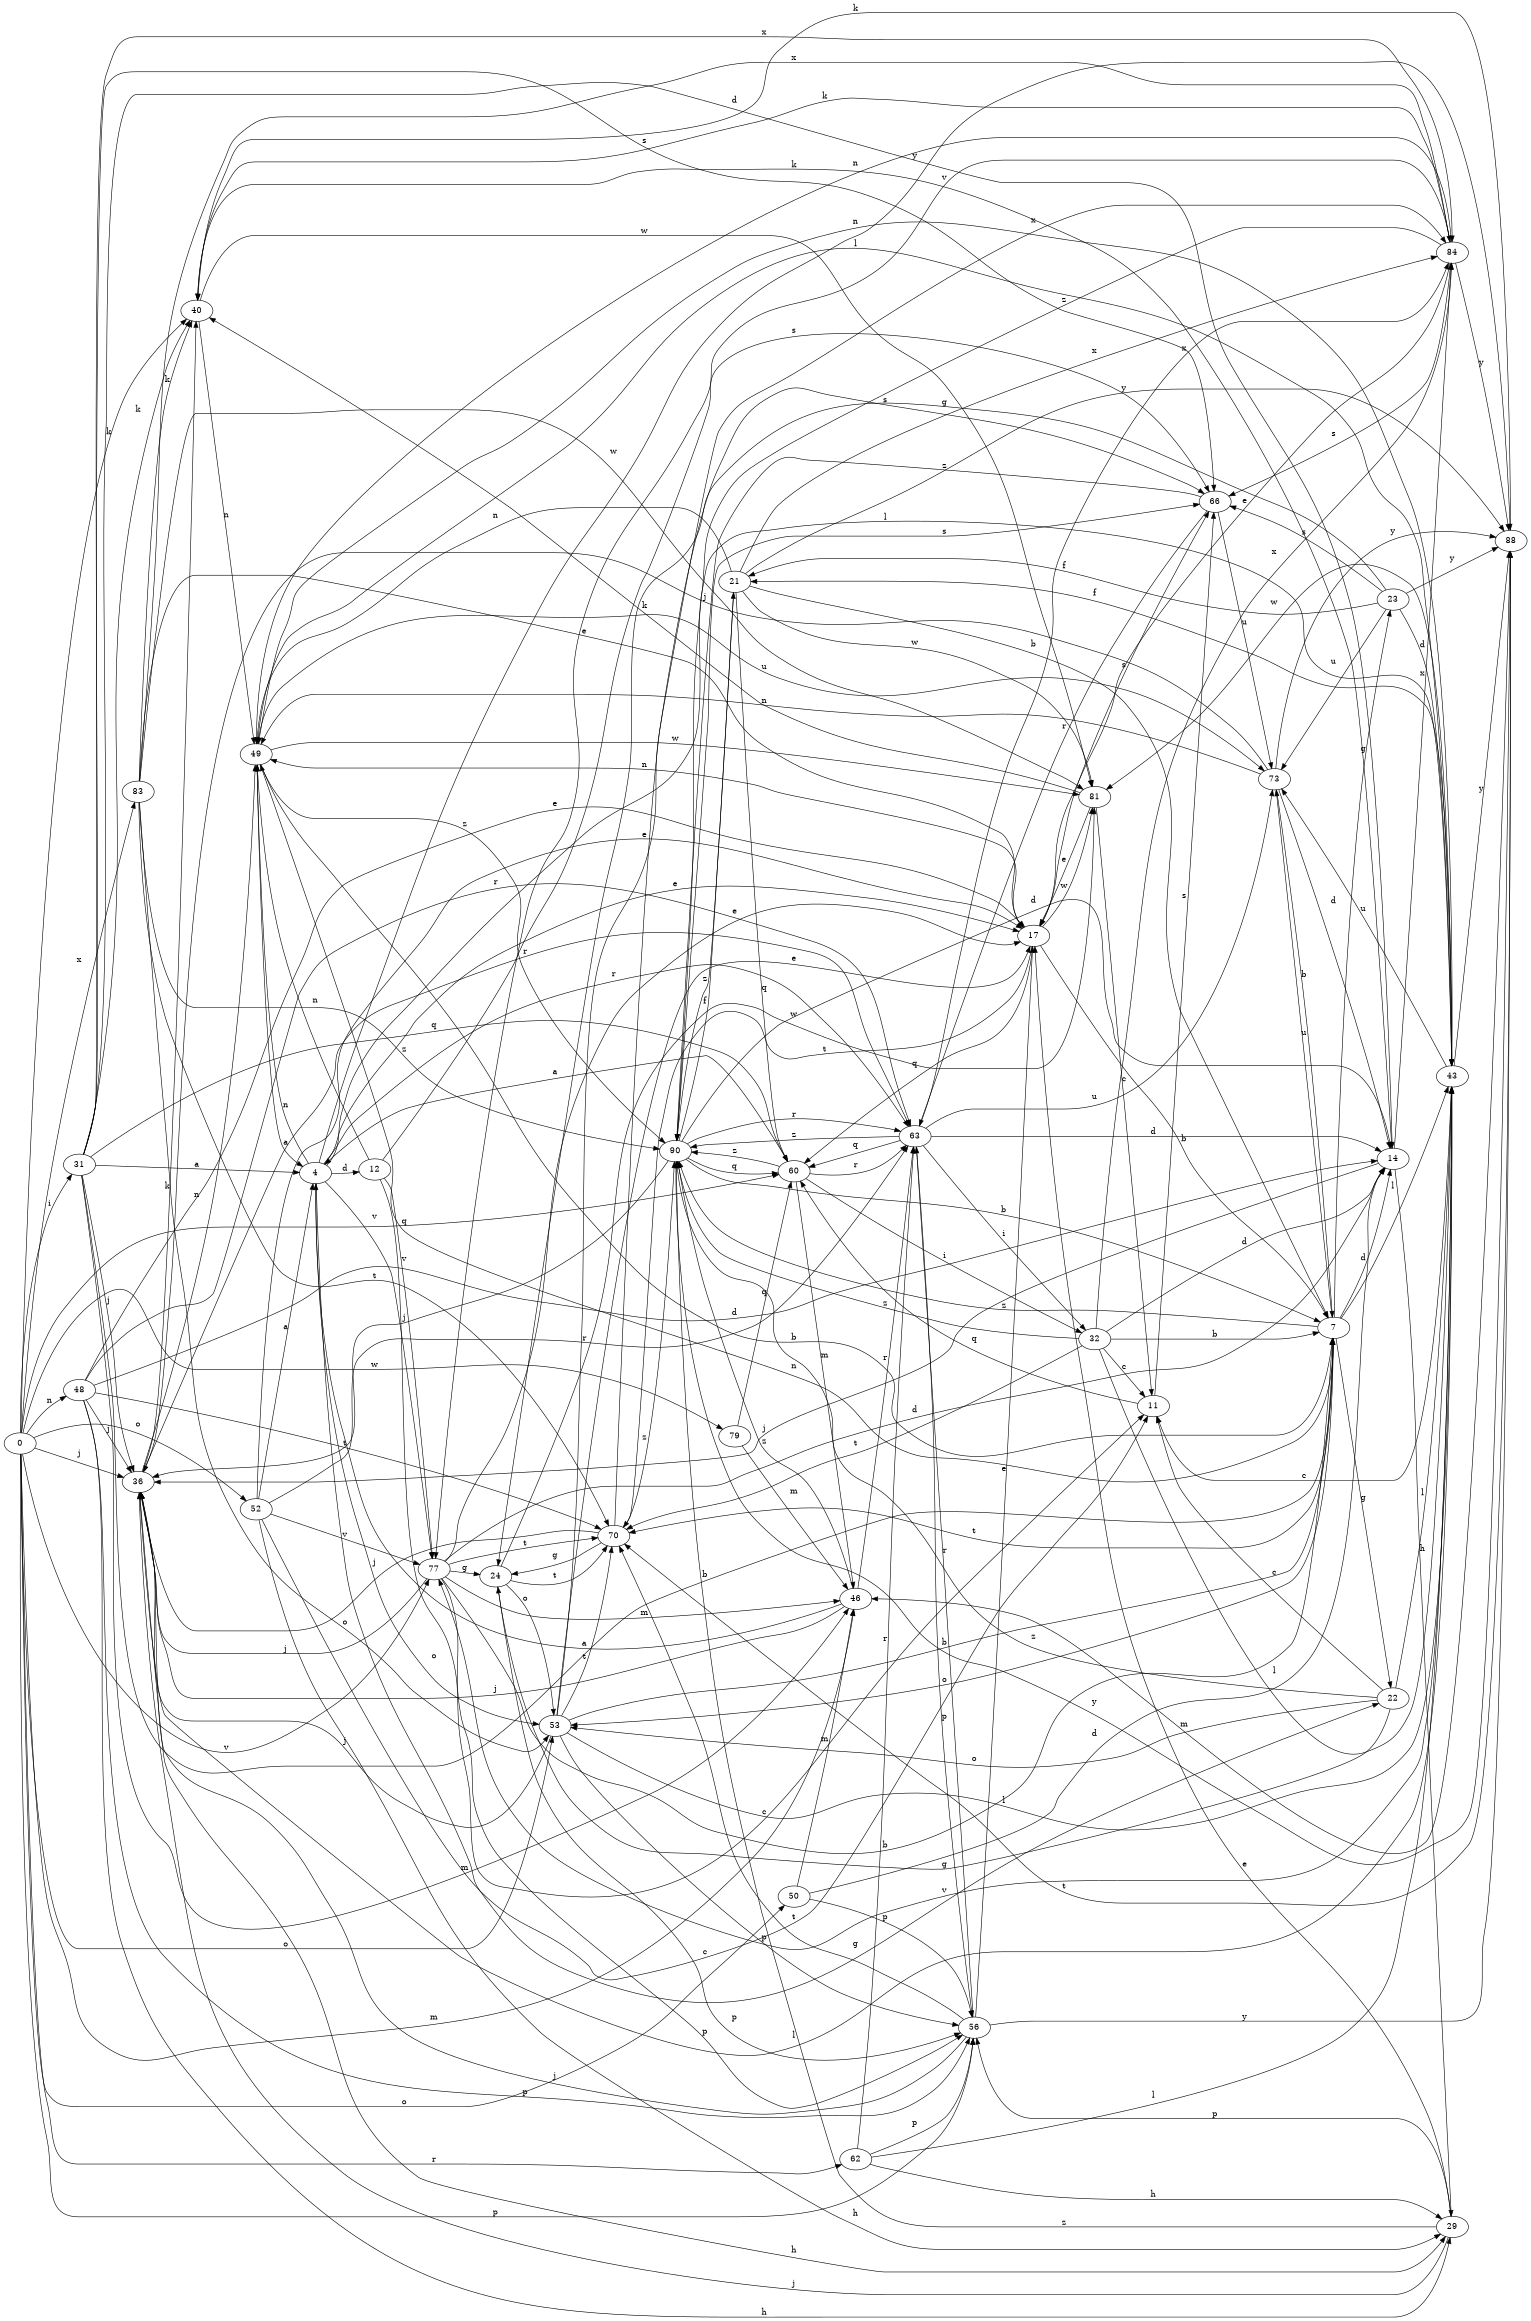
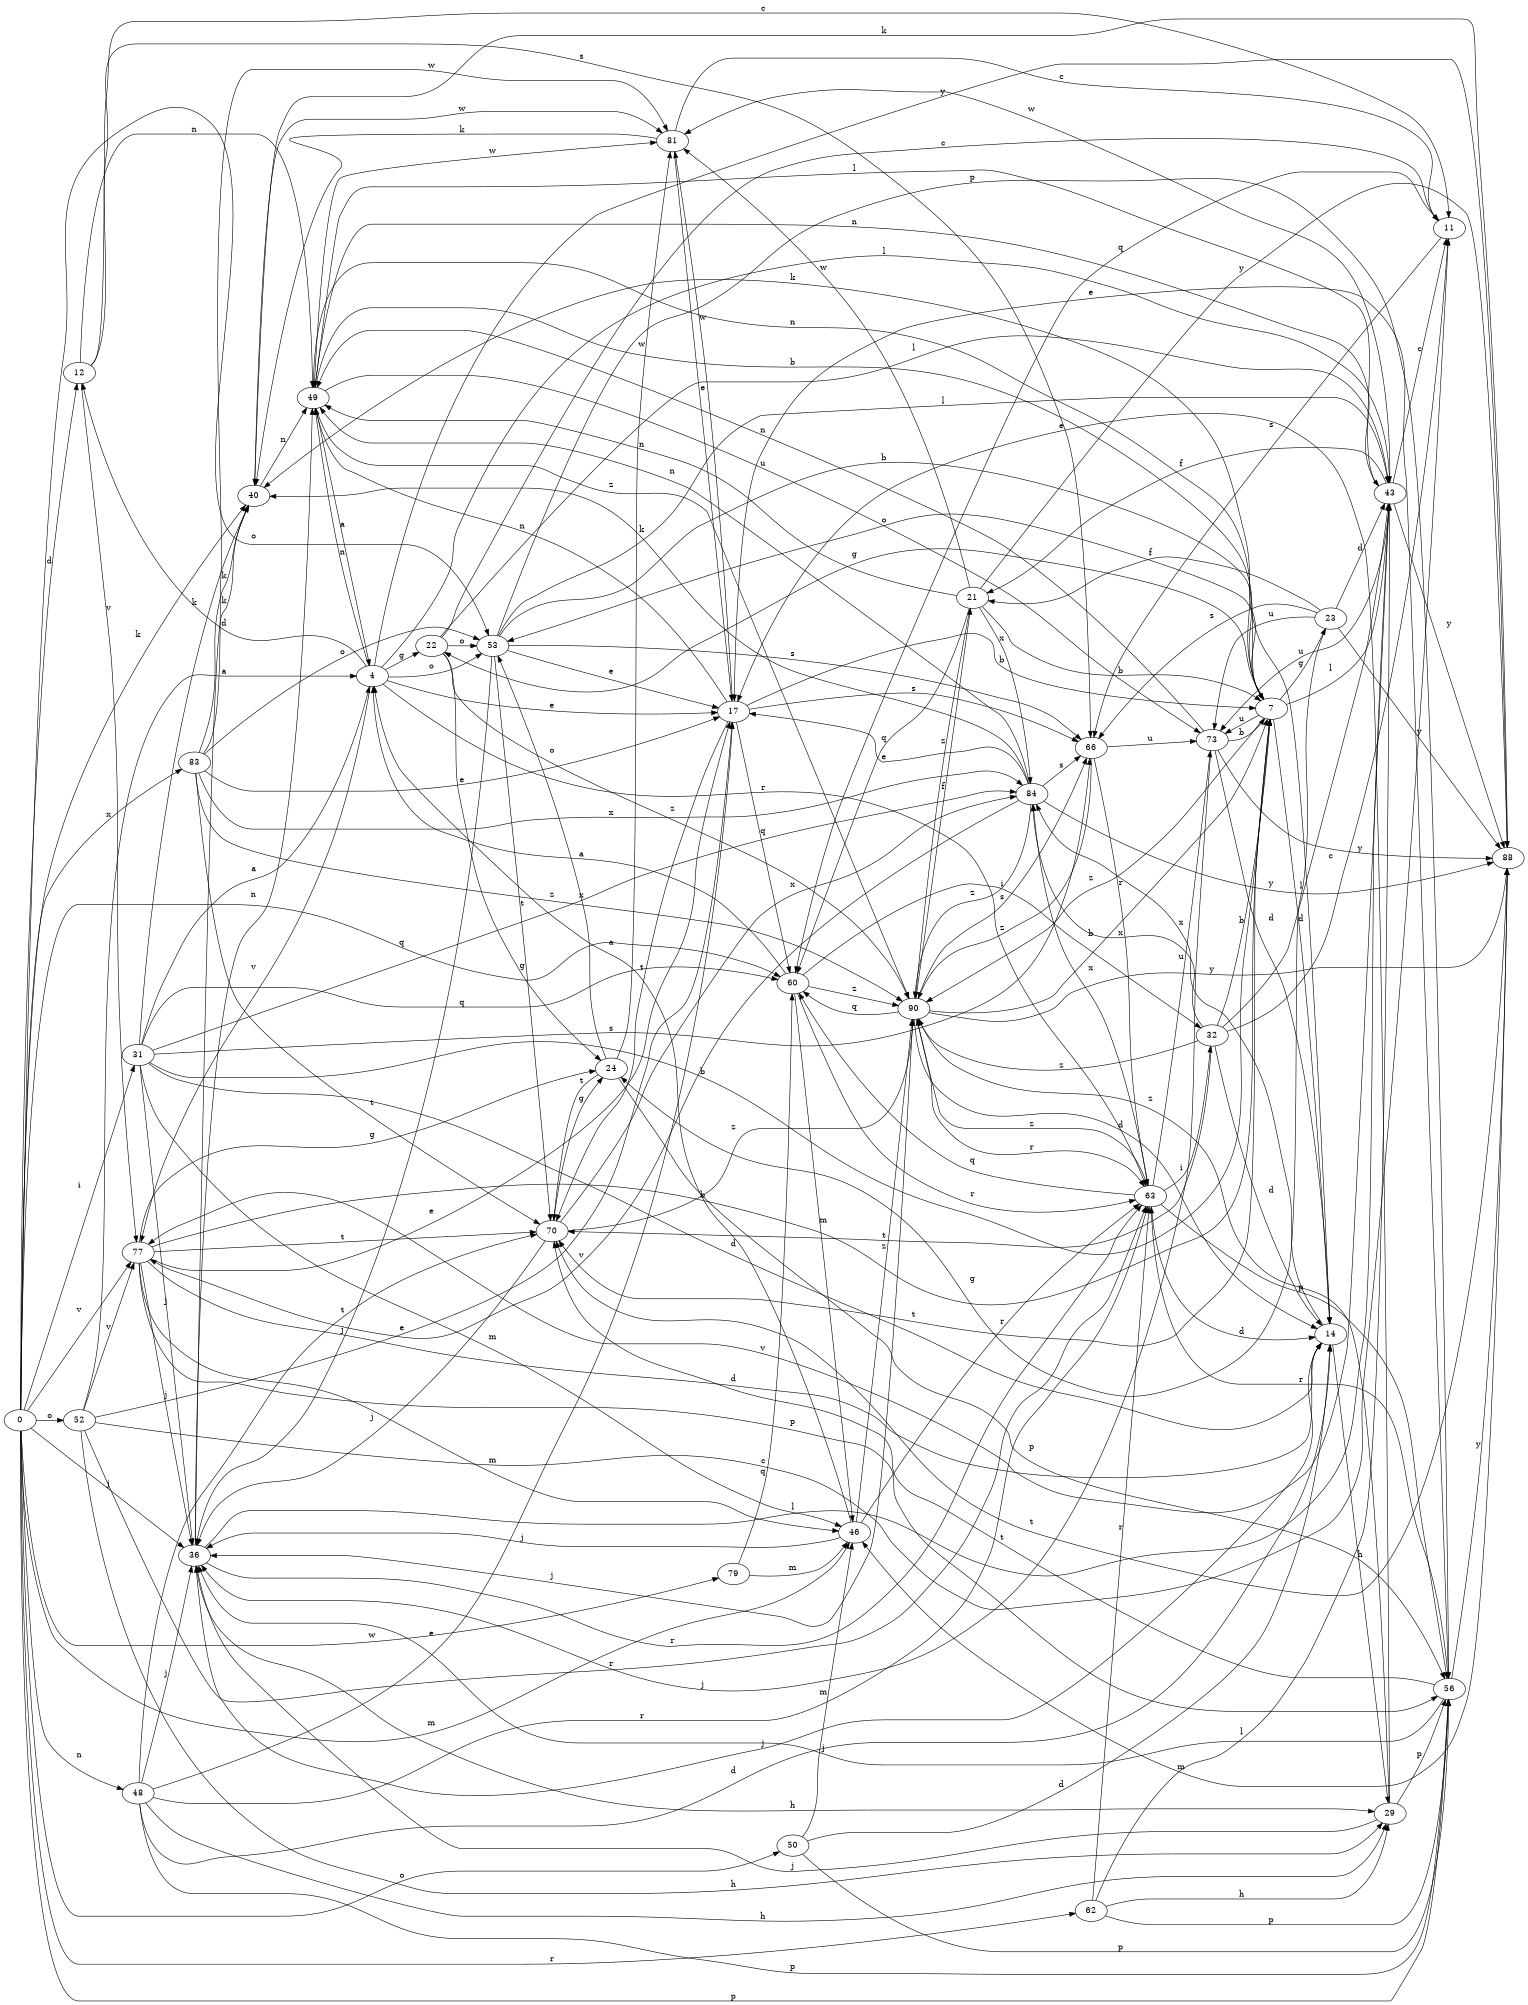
  strict digraph {
    rankdir=LR
    0
    12
    31
    36
    40
    46
    48
    50
    52
    53
    56
    60
    62
    77
    79
    83
    49
    11
    66
    4
    7
    14
    84
    43
    63
    29
    81
    90
    17
    70
    88
    32
    24
    22
    73
    21
    23
+   0 -> 12 [label=d]
    0 -> 31 [label=i]
    0 -> 36 [label=j]
    0 -> 40 [label=k]
    0 -> 46 [label=m]
    0 -> 48 [label=n]
    0 -> 50 [label=o]
    0 -> 52 [label=o]
    0 -> 53 [label=o]
    0 -> 56 [label=p]
    0 -> 60 [label=q]
    0 -> 62 [label=r]
    0 -> 77 [label=v]
    0 -> 79 [label=w]
    0 -> 83 [label=x]
    12 -> 77 [label=v]
    12 -> 49 [label=n]
    12 -> 11 [label=c]
    12 -> 66 [label=s]
    31 -> 36 [label=j]
    31 -> 40 [label=k]
    31 -> 46 [label=m]
    31 -> 60 [label=q]
    31 -> 66 [label=s]
    31 -> 4 [label=a]
    31 -> 7 [label=b]
    31 -> 14 [label=d]
    31 -> 84 [label=x]
    36 -> 40 [label=k]
    36 -> 49 [label=n]
    36 -> 43 [label=l]
    36 -> 63 [label=r]
    36 -> 29 [label=h]
    40 -> 49 [label=n]
    40 -> 81 [label=w]
    46 -> 36 [label=j]
    46 -> 4 [label=a]
    46 -> 63 [label=r]
    46 -> 90 [label=z]
    48 -> 36 [label=j]
    48 -> 56 [label=p]
    48 -> 14 [label=d]
    48 -> 63 [label=r]
    48 -> 29 [label=h]
    48 -> 17 [label=e]
    48 -> 70 [label=t]
    50 -> 46 [label=m]
    50 -> 56 [label=p]
    50 -> 14 [label=d]
    52 -> 77 [label=v]
    52 -> 11 [label=c]
    52 -> 4 [label=a]
    52 -> 63 [label=r]
    52 -> 29 [label=h]
    52 -> 17 [label=e]
    53 -> 36 [label=j]
    53 -> 56 [label=p]
    53 -> 66 [label=s]
    53 -> 7 [label=b]
    53 -> 43 [label=l]
    53 -> 17 [label=e]
    53 -> 70 [label=t]
    56 -> 36 [label=j]
    56 -> 63 [label=r]
    56 -> 17 [label=e]
    56 -> 70 [label=t]
    56 -> 88 [label=y]
    60 -> 46 [label=m]
    60 -> 4 [label=a]
    60 -> 63 [label=r]
    60 -> 90 [label=z]
    60 -> 32 [label=i]
    62 -> 56 [label=p]
    62 -> 43 [label=l]
    62 -> 63 [label=r]
    62 -> 29 [label=h]
    77 -> 36 [label=j]
    77 -> 46 [label=m]
    77 -> 56 [label=p]
    77 -> 7 [label=b]
    77 -> 14 [label=d]
    77 -> 17 [label=e]
    77 -> 70 [label=t]
    77 -> 24 [label=g]
    79 -> 46 [label=m]
    79 -> 60 [label=q]
    83 -> 40 [label=k]
    83 -> 53 [label=o]
    83 -> 84 [label=x]
    83 -> 81 [label=w]
    83 -> 90 [label=z]
    83 -> 17 [label=e]
    83 -> 70 [label=t]
    49 -> 4 [label=a]
    49 -> 7 [label=b]
    49 -> 43 [label=l]
    49 -> 81 [label=w]
    49 -> 90 [label=z]
    49 -> 73 [label=u]
    11 -> 60 [label=q]
    11 -> 66 [label=s]
    66 -> 63 [label=r]
    66 -> 90 [label=z]
    66 -> 73 [label=u]
    4 -> 12 [label=d]
    4 -> 53 [label=o]
    4 -> 77 [label=v]
    4 -> 49 [label=n]
    4 -> 43 [label=l]
    4 -> 63 [label=r]
    4 -> 17 [label=e]
    4 -> 88 [label=y]
    4 -> 22 [label=g]
    7 -> 53 [label=o]
    7 -> 49 [label=n]
    7 -> 14 [label=d]
    7 -> 43 [label=l]
    7 -> 90 [label=z]
    7 -> 70 [label=t]
    7 -> 22 [label=g]
    7 -> 73 [label=u]
    7 -> 23 [label=g]
    14 -> 36 [label=j]
    14 -> 40 [label=k]
    14 -> 84 [label=x]
    14 -> 29 [label=h]
    84 -> 40 [label=k]
    84 -> 77 [label=v]
    84 -> 49 [label=n]
    84 -> 66 [label=s]
    84 -> 90 [label=z]
    84 -> 17 [label=e]
    84 -> 88 [label=y]
    43 -> 77 [label=v]
    43 -> 49 [label=n]
    43 -> 11 [label=c]
    43 -> 81 [label=w]
    43 -> 88 [label=y]
    43 -> 73 [label=u]
    43 -> 21 [label=f]
    63 -> 56 [label=p]
    63 -> 60 [label=q]
    63 -> 14 [label=d]
    63 -> 84 [label=x]
    63 -> 90 [label=z]
    63 -> 32 [label=i]
    63 -> 73 [label=u]
    29 -> 36 [label=j]
    29 -> 56 [label=p]
    29 -> 90 [label=z]
    29 -> 17 [label=e]
    81 -> 40 [label=k]
    81 -> 11 [label=c]
    81 -> 17 [label=e]
    90 -> 36 [label=j]
    90 -> 60 [label=q]
    90 -> 66 [label=s]
    90 -> 7 [label=b]
    90 -> 14 [label=d]
    90 -> 63 [label=r]
    90 -> 88 [label=y]
    90 -> 21 [label=f]
    17 -> 60 [label=q]
    17 -> 49 [label=n]
    17 -> 66 [label=s]
    17 -> 7 [label=b]
    17 -> 81 [label=w]
    17 -> 70 [label=t]
    70 -> 36 [label=j]
    70 -> 84 [label=x]
    70 -> 90 [label=z]
    70 -> 24 [label=g]
    88 -> 40 [label=k]
    88 -> 46 [label=m]
    88 -> 70 [label=t]
    32 -> 11 [label=c]
    32 -> 7 [label=b]
    32 -> 14 [label=d]
    32 -> 84 [label=x]
    32 -> 43 [label=l]
    32 -> 90 [label=z]
    32 -> 70 [label=t]
    24 -> 53 [label=o]
    24 -> 56 [label=p]
    24 -> 81 [label=w]
    24 -> 70 [label=t]
    22 -> 53 [label=o]
    22 -> 11 [label=c]
    22 -> 43 [label=l]
    22 -> 90 [label=z]
    22 -> 24 [label=g]
    73 -> 36 [label=j]
    73 -> 49 [label=n]
    73 -> 7 [label=b]
    73 -> 14 [label=d]
    73 -> 88 [label=y]
    21 -> 60 [label=q]
    21 -> 49 [label=n]
    21 -> 7 [label=b]
    21 -> 84 [label=x]
    21 -> 81 [label=w]
    21 -> 90 [label=z]
    21 -> 88 [label=y]
    23 -> 66 [label=s]
    23 -> 43 [label=d]
    23 -> 88 [label=y]
    23 -> 24 [label=g]
    23 -> 73 [label=u]
    23 -> 21 [label=f]
  }
